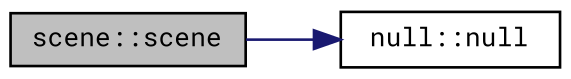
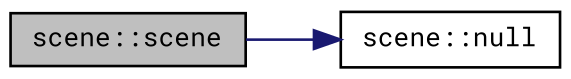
  digraph {
    rankdir=LR
    fontname="Roboto Mono"
    node [color=black fontname="Roboto Mono" fontsize=10 shape=record style=filled]
    n1 [fillcolor=grey75 fontcolor=black height=0.2 label="scene::scene" width=0.4]
-   n2 [fillcolor=white height=0.2 label="null::null" width=0.4]
+   n2 [fillcolor=white height=0.2 label="scene::null" width=0.4]
    n1 -> n2 [color=midnightblue fontname="Roboto Mono" fontsize=10 labelfontname=Helvetica labelfontsize=10 style=solid]
  }
